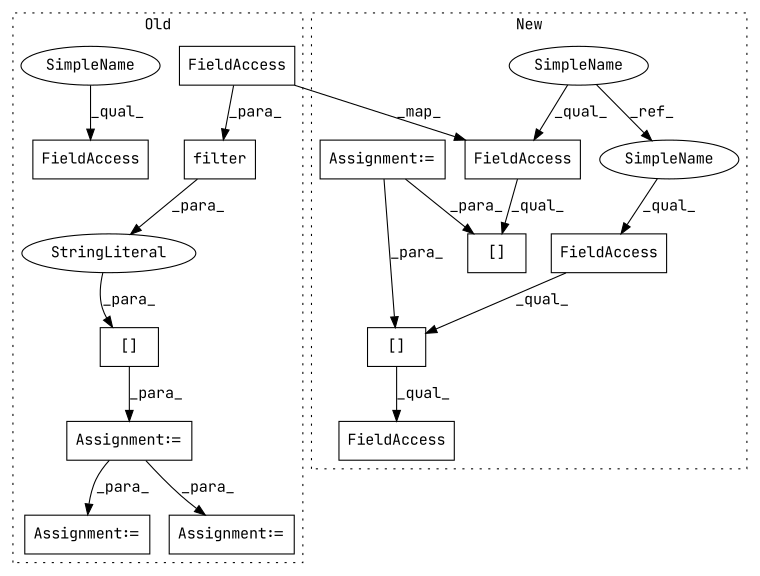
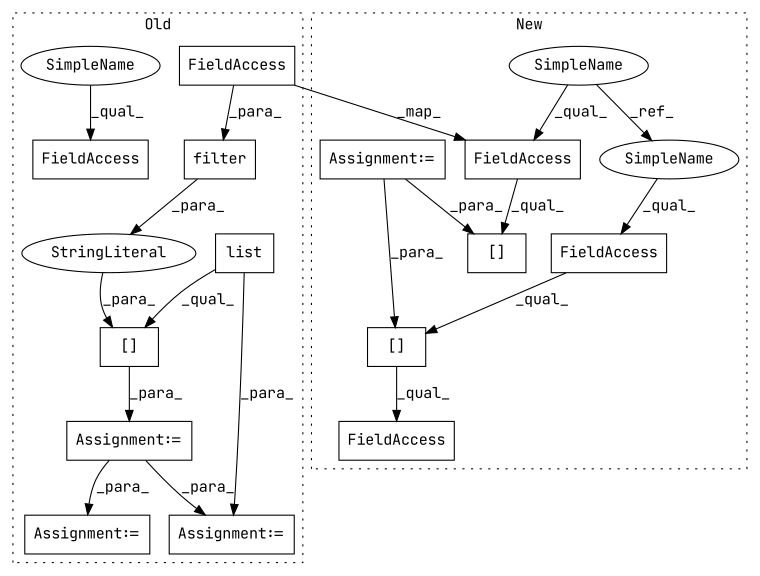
  digraph {
    fontname="JetBrains Mono"
    node [a=22 fontname="JetBrains Mono" l=1 s=1554 shape=box]
    edge [fontname="JetBrains Mono"]
    n1 [a=32 l="7,1" label=filter s="1437,1484"]
    n2 [a=7 label="Assignment:=" s=1940]
    n3 [a=7 label="Assignment:=" s=1431]
+   n4 [a=32 l="5,1" label=list s="1432,1485"]
    n5 [a=2 l="55,1" label="[]" s="1432,1505"]
    n6 [l=16 label=FieldAccess s=1468]
    n7 [a=45 l=18 label=StringLiteral s=1487 shape=ellipse]
    n8 [l=17 label=FieldAccess s=1972]
    n9 [a=7 label="Assignment:=" s=1971]
    n10 [a=42 l=5 label=SimpleName s=1972 shape=ellipse]
    n11 [a=2 l="17,1" label="[]" s="1554,1575"]
    n12 [l=16 label=FieldAccess]
    n13 [l=35 label=FieldAccess]
    n14 [a=42 l=5 label=SimpleName s=996 shape=ellipse]
    n15 [l=16 label=FieldAccess s=1511]
    n16 [a=2 l="17,1" label="[]" s="1511,1532"]
    n17 [a=7 label="Assignment:=" s=1025]
    n18 [a=42 l=5 label=SimpleName shape=ellipse]
    subgraph cluster_1 {
      label=Old
      style=dotted
      n1
      n2
      n3
+     n4
      n5
      n6
      n7
      n8
      n9
      n10
    }
    subgraph cluster_2 {
      label=New
      style=dotted
      n11
      n12
      n13
      n14
      n15
      n16
      n17
      n18
    }
    n1 -> n7 [label=_para_]
    n3 -> n2 [label=_para_]
    n3 -> n9 [label=_para_]
+   n4 -> n5 [label=_qual_]
+   n4 -> n9 [label=_para_]
    n5 -> n3 [label=_para_]
    n6 -> n1 [label=_para_]
    n6 -> n15 [label=_map_]
    n7 -> n5 [label=_para_]
    n10 -> n8 [label=_qual_]
    n11 -> n13 [label=_qual_]
    n12 -> n11 [label=_qual_]
    n14 -> n15 [label=_qual_]
    n14 -> n18 [label=_ref_]
    n15 -> n16 [label=_qual_]
    n17 -> n11 [label=_para_]
    n17 -> n16 [label=_para_]
    n18 -> n12 [label=_qual_]
  }
